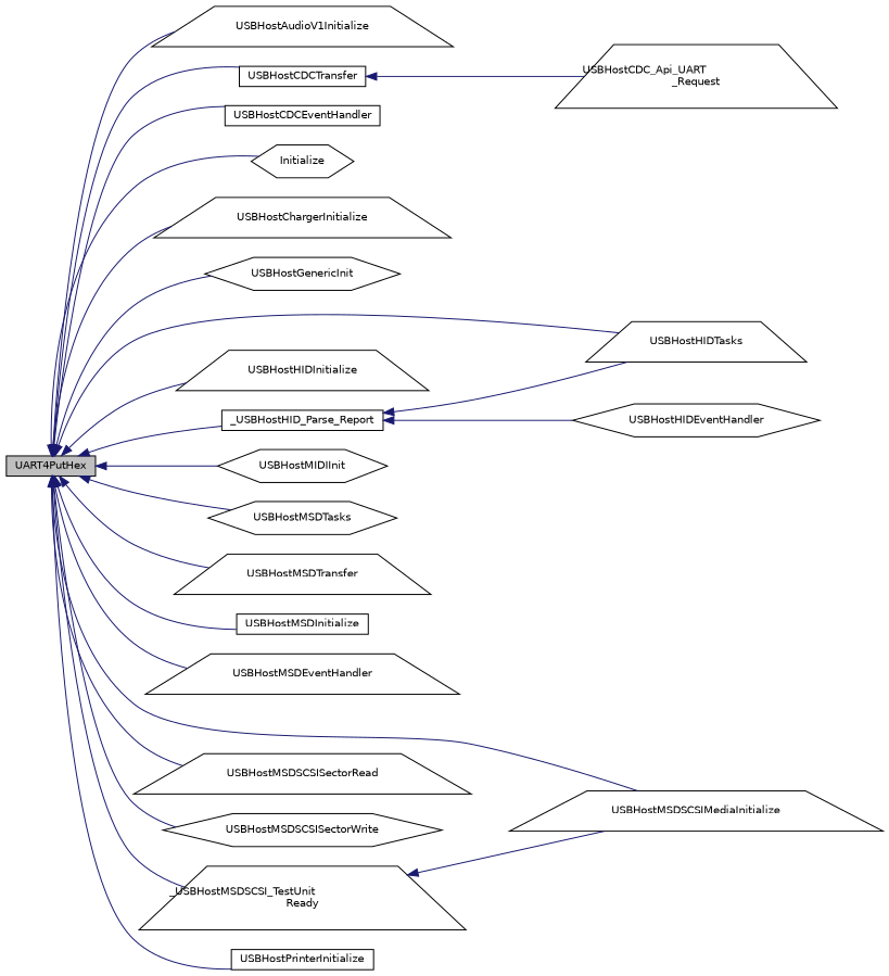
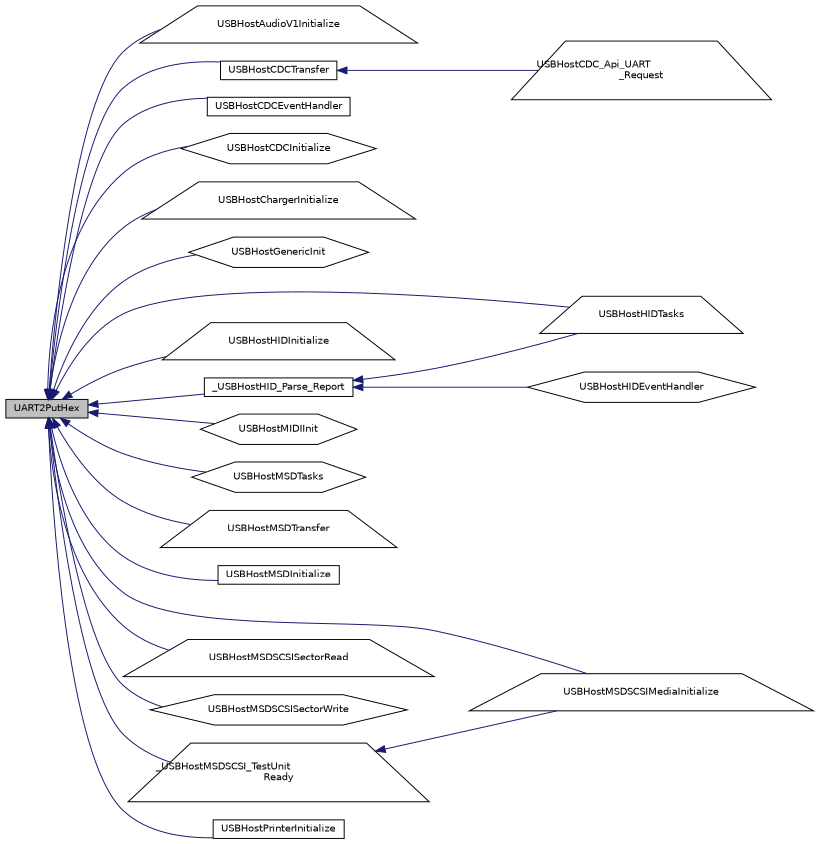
  digraph {
    rankdir=LR
    node [color=black fillcolor=white fontname=Helvetica fontsize=10 shape=trapezium style=filled]
    edge [color=midnightblue dir=back fontname=Helvetica fontsize=10 labelfontname=Helvetica labelfontsize=10 style=solid]
-   n1 [fillcolor=grey75 fontcolor=black height=0.2 label=UART4PutHex shape=box width=0.4]
+   n1 [fillcolor=grey75 fontcolor=black height=0.2 label=UART2PutHex shape=box width=0.4]
    n2 [height=0.2 label=USBHostAudioV1Initialize width=0.4]
    n3 [height=0.2 label=USBHostCDCTransfer shape=box width=0.4]
    n4 [height=0.2 label=USBHostCDCEventHandler shape=box width=0.4]
-   n5 [height=0.2 label=Initialize shape=hexagon width=0.4]
+   n5 [height=0.2 label=USBHostCDCInitialize shape=hexagon width=0.4]
    n6 [height=0.2 label=USBHostChargerInitialize width=0.4]
    n7 [height=0.2 label=USBHostGenericInit shape=hexagon width=0.4]
    n8 [height=0.2 label=USBHostHIDTasks width=0.4]
    n9 [height=0.2 label=USBHostHIDInitialize width=0.4]
    n10 [height=0.2 label=_USBHostHID_Parse_Report shape=box width=0.4]
    n11 [height=0.2 label=USBHostMIDIInit shape=hexagon width=0.4]
    n12 [height=0.2 label=USBHostMSDTasks shape=hexagon width=0.4]
    n13 [height=0.2 label=USBHostMSDTransfer width=0.4]
    n14 [height=0.2 label=USBHostMSDInitialize shape=box width=0.4]
-   n15 [height=0.2 label=USBHostMSDEventHandler width=0.4]
    n16 [height=0.2 label=USBHostMSDSCSIMediaInitialize width=0.4]
    n17 [height=0.2 label=USBHostMSDSCSISectorRead width=0.4]
    n18 [height=0.2 label=USBHostMSDSCSISectorWrite shape=hexagon width=0.4]
    n19 [height=0.2 label="_USBHostMSDSCSI_TestUnit\lReady" width=0.4]
    n20 [height=0.2 label=USBHostPrinterInitialize shape=box width=0.4]
    n21 [height=0.2 label="USBHostCDC_Api_UART\l_Request" width=0.4]
    n22 [height=0.2 label=USBHostHIDEventHandler shape=hexagon width=0.4]
    n1 -> n2
    n1 -> n3
    n1 -> n4
    n1 -> n5
    n1 -> n6
    n1 -> n7
    n1 -> n8
    n1 -> n9
    n1 -> n10
    n1 -> n11
    n1 -> n12
    n1 -> n13
    n1 -> n14
-   n1 -> n15
    n1 -> n16
    n1 -> n17
    n1 -> n18
    n1 -> n19
    n1 -> n20
    n3 -> n21
    n10 -> n8
    n10 -> n22
    n19 -> n16
  }
